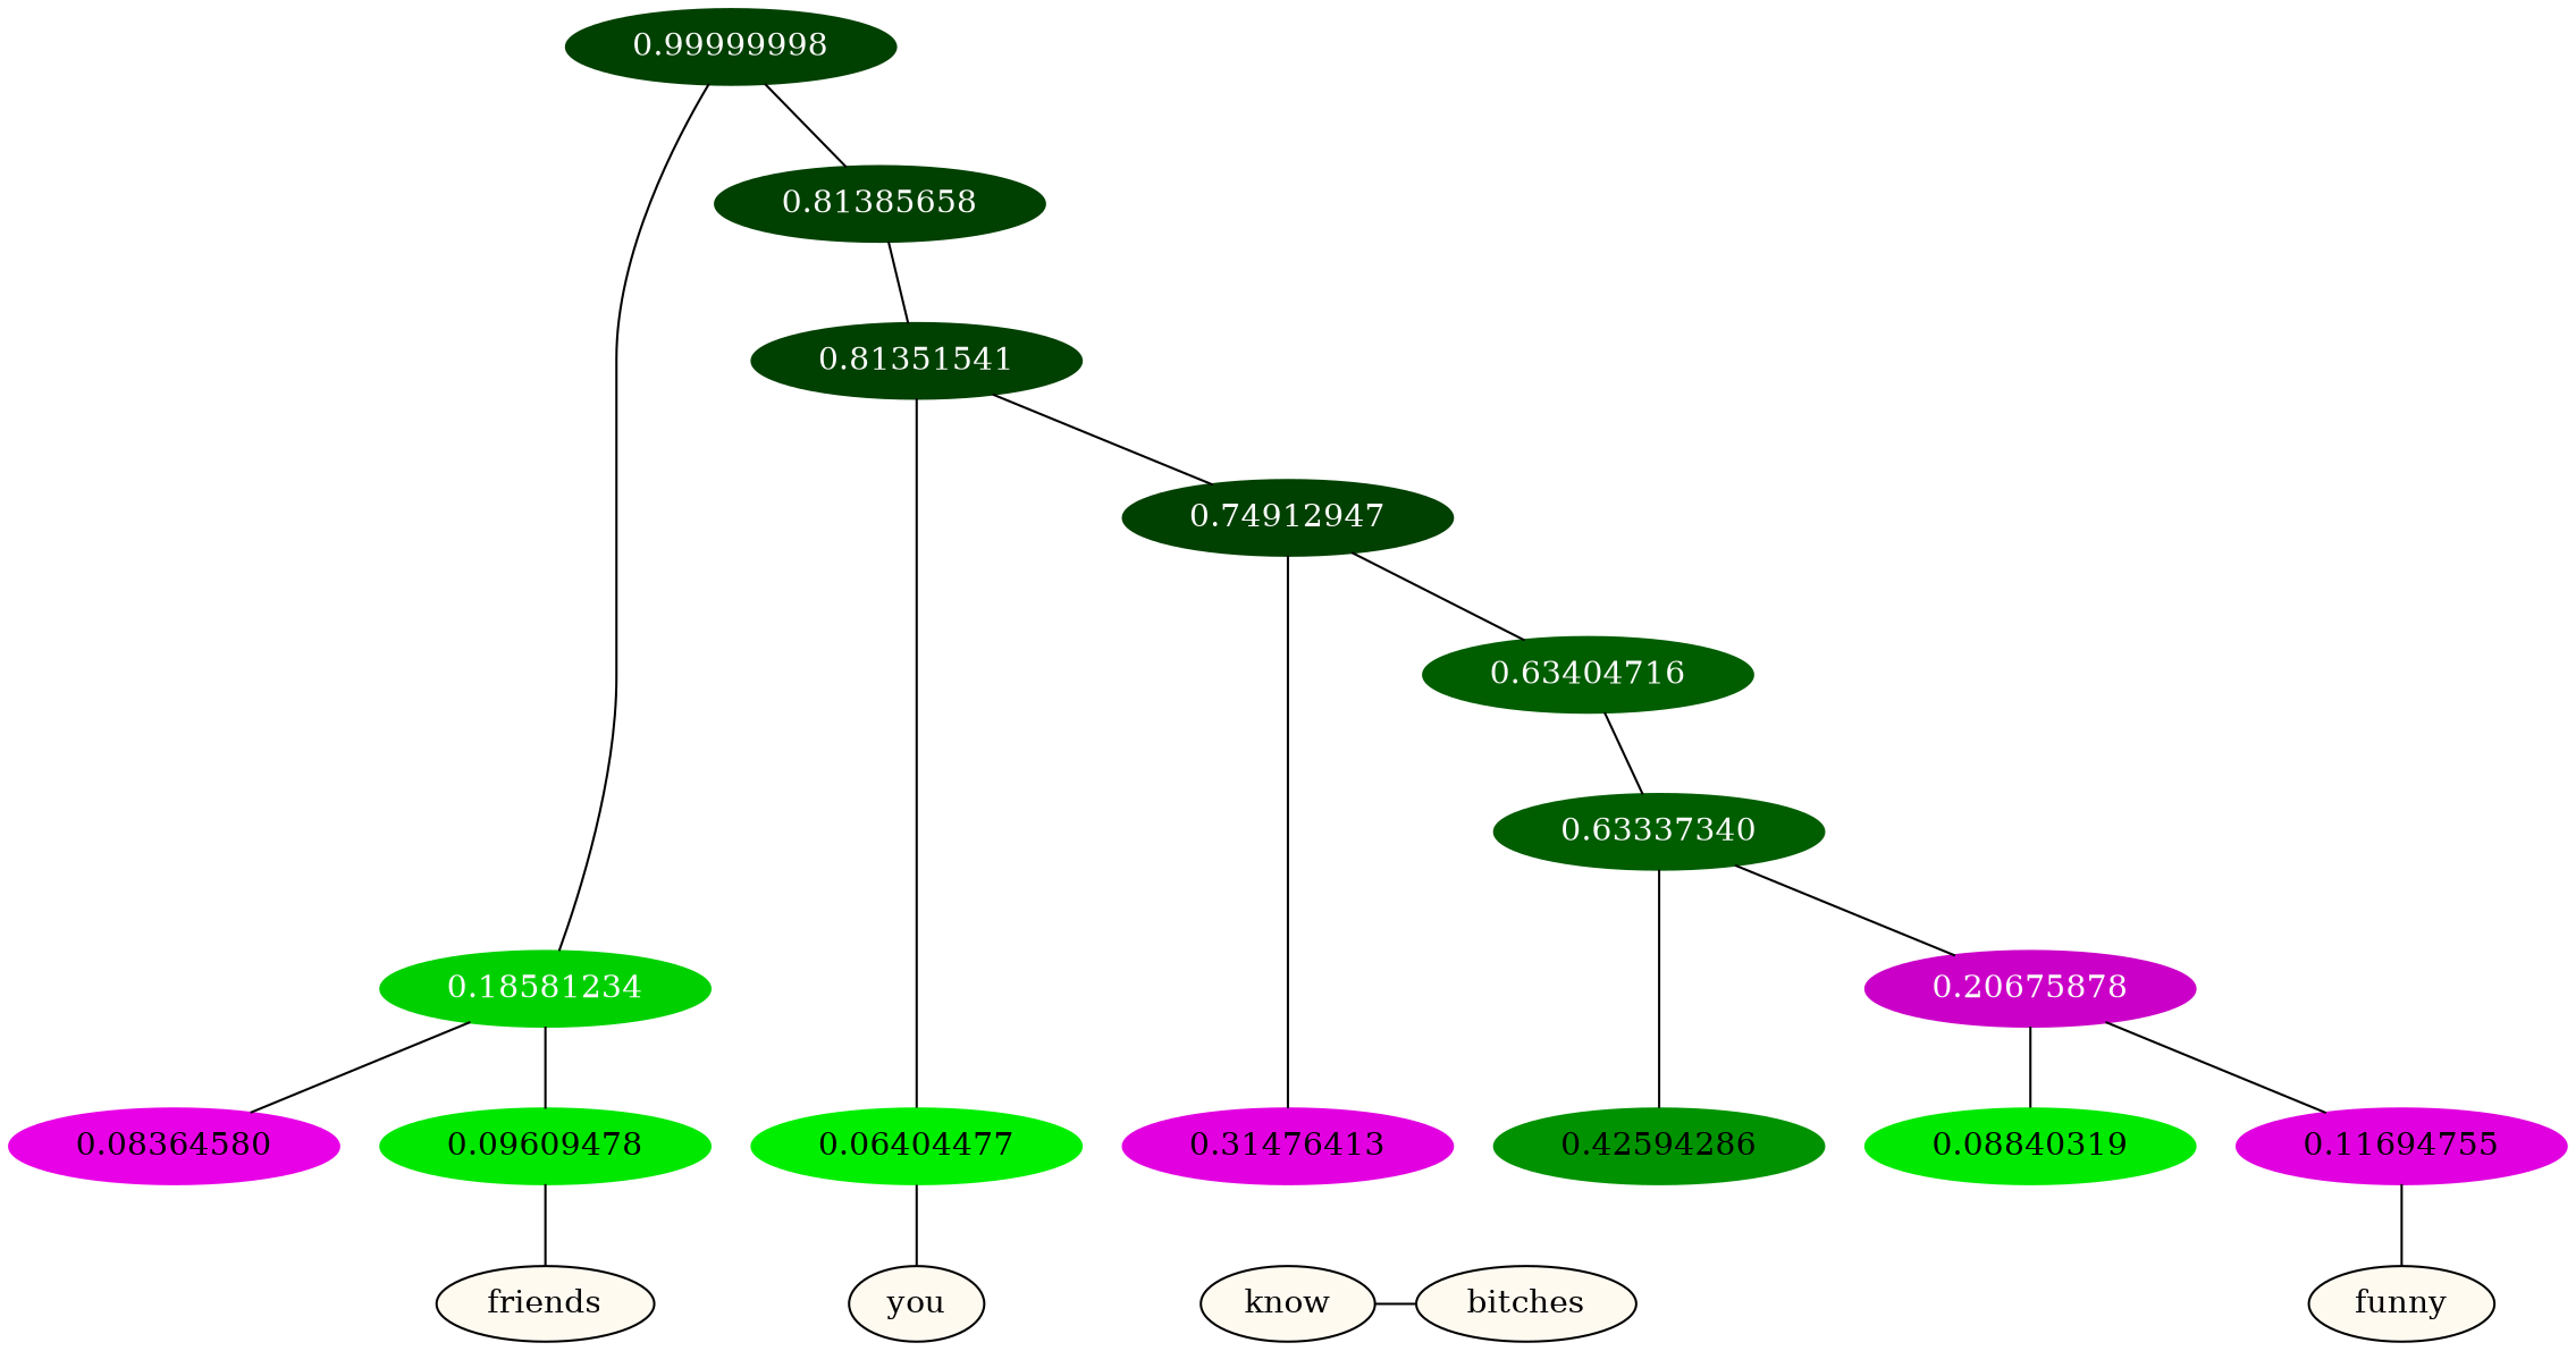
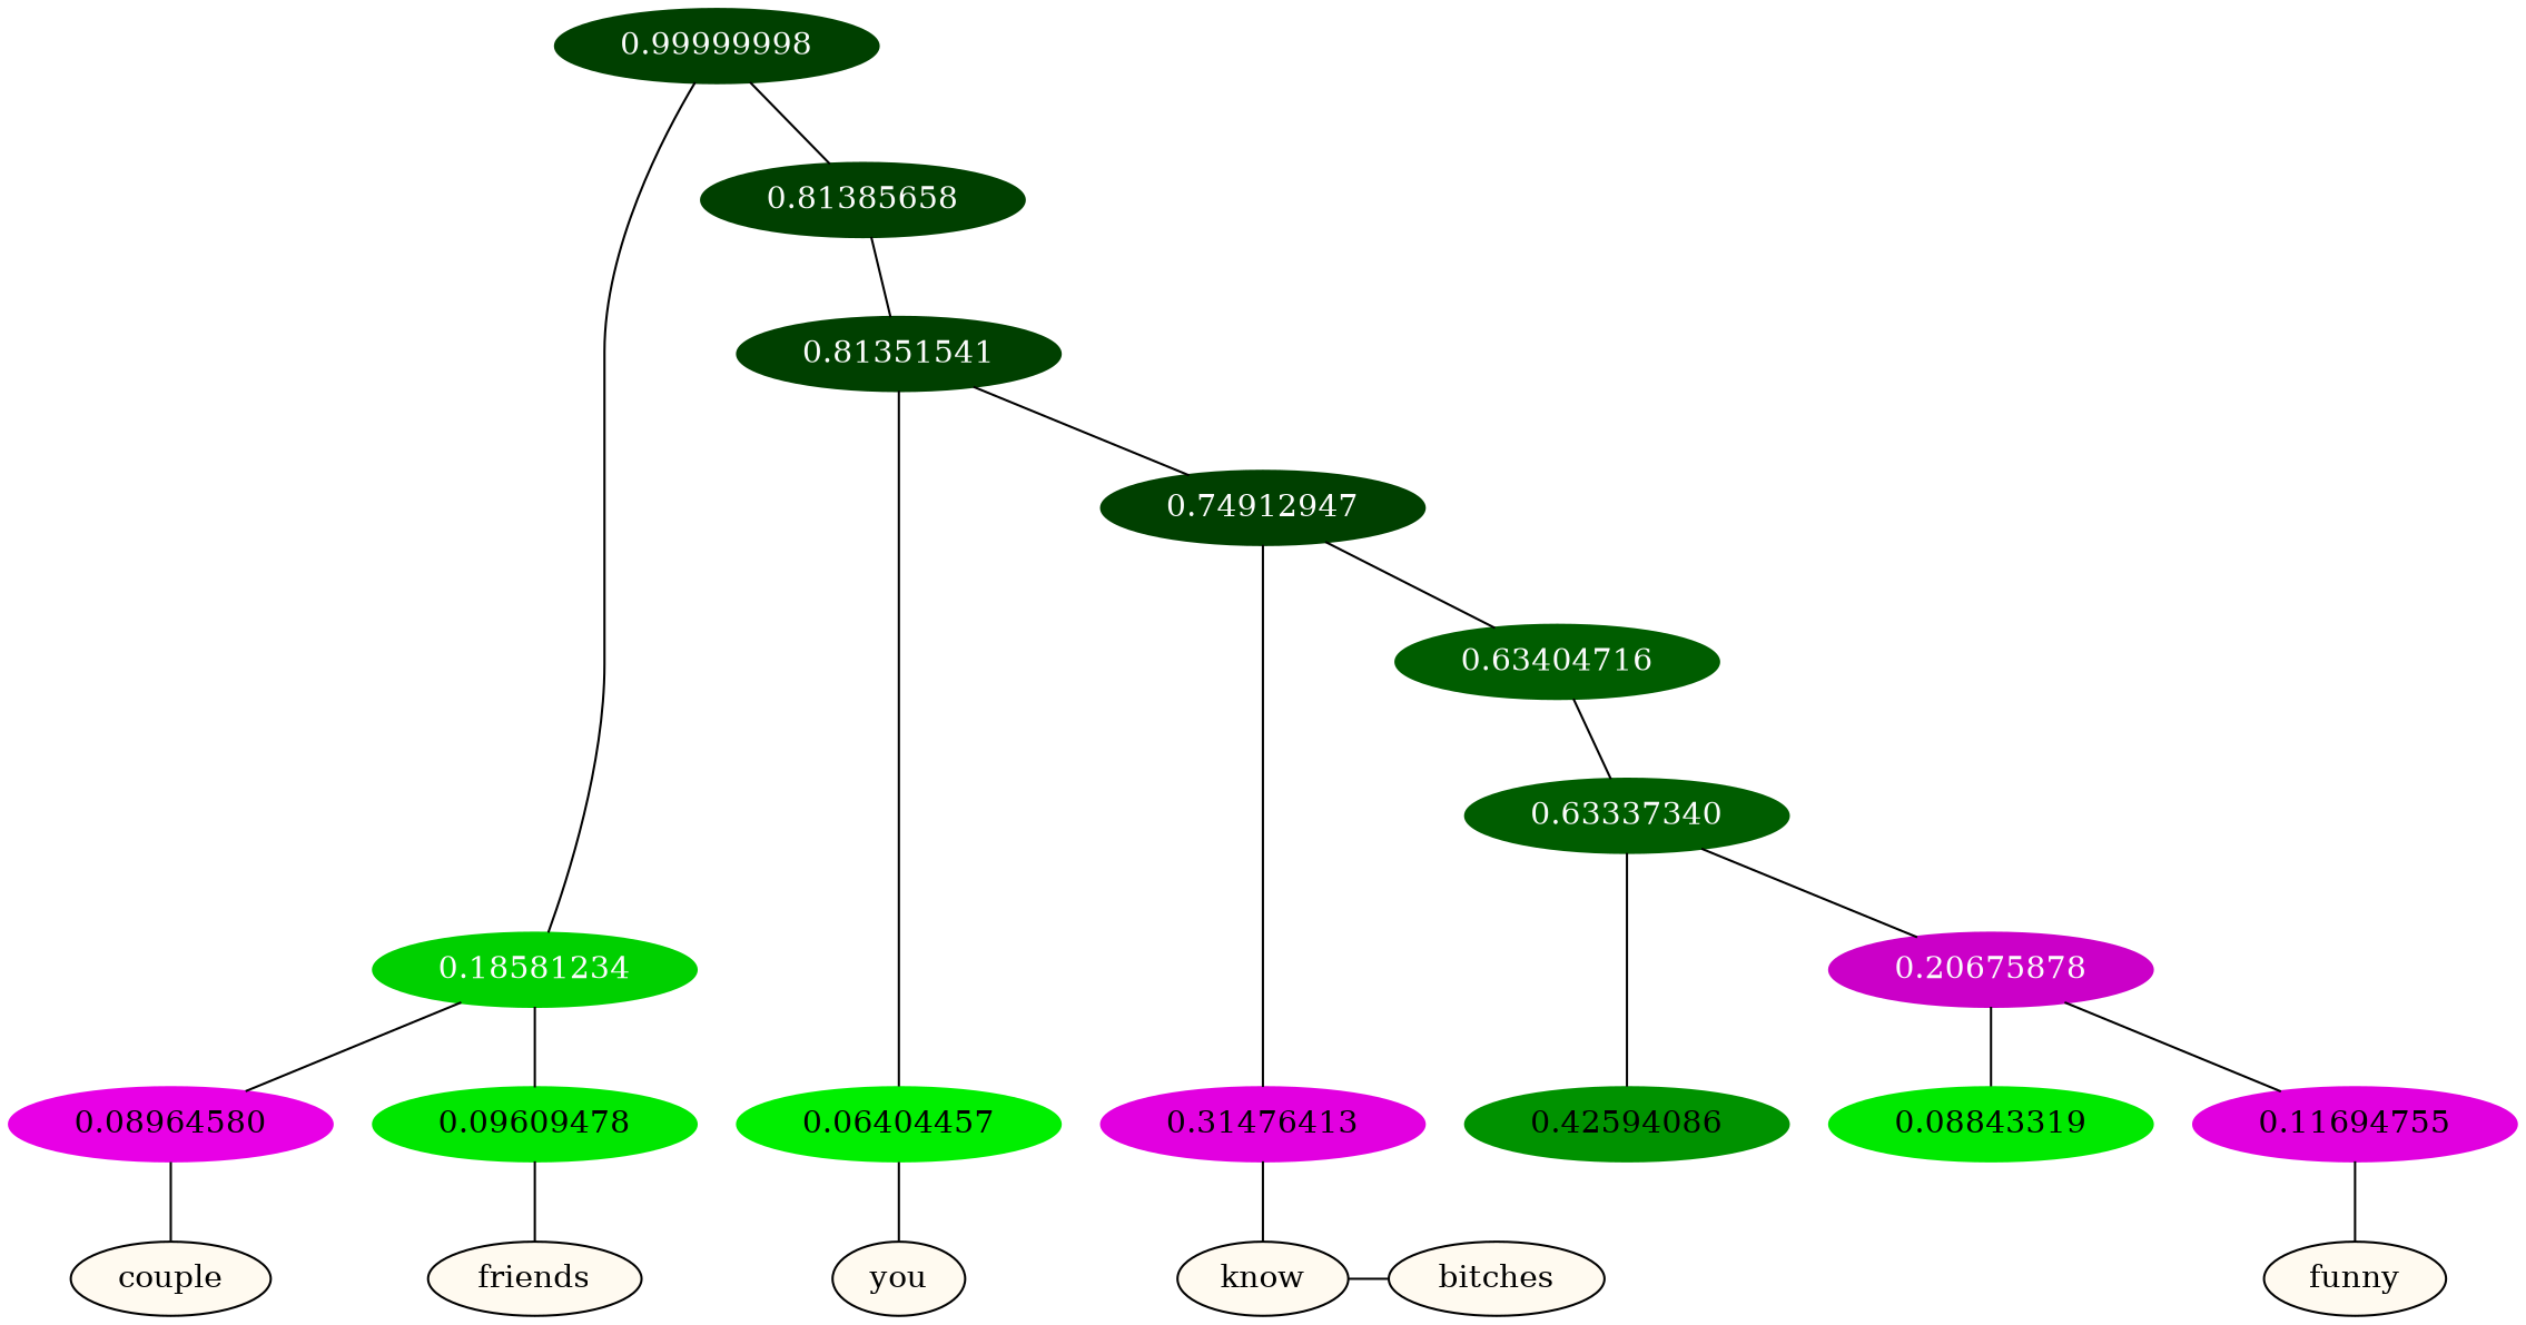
  graph {
    fontname="DejaVu Serif"
    node [color=black fontname="DejaVu Serif" format=png nodesep=0.001 ordering=out overlap_scaling=0.01 ranksep=0.001 style=filled fontcolor=grey99]
    edge [fontname="DejaVu Serif"]
+   n1 [fillcolor=floralwhite height=0.15 label=couple style="filled,solid" width=0.15 fontcolor=""]
    n2 [fillcolor=floralwhite height=0.15 label=friends style="filled,solid" width=0.15 fontcolor=""]
    n3 [fillcolor=floralwhite height=0.15 label=you style="filled,solid" width=0.15 fontcolor=""]
    n4 [fillcolor=floralwhite height=0.15 label=know style="filled,solid" width=0.15 fontcolor=""]
    n5 [fillcolor=floralwhite height=0.15 label=bitches style="filled,solid" width=0.15 fontcolor=""]
    n6 [fillcolor=floralwhite height=0.15 label=funny style="filled,solid" width=0.15 fontcolor=""]
-   n7 [color="0.835 1.000 0.910" fontcolor=black height=0.15 label=0.08364580 width=0.15]
+   n7 [color="0.835 1.000 0.910" fontcolor=black height=0.15 label=0.08964580 width=0.15]
    n8 [color="0.334 1.000 0.904" fontcolor=black height=0.15 label=0.09609478 width=0.15]
-   n9 [color="0.334 1.000 0.936" fontcolor=black height=0.15 label=0.06404477 width=0.15]
+   n9 [color="0.334 1.000 0.936" fontcolor=black height=0.15 label=0.06404457 width=0.15]
    n10 [color="0.835 1.000 0.885" fontcolor=black height=0.15 label=0.31476413 width=0.15]
-   n11 [color="0.334 1.000 0.574" fontcolor=black height=0.15 label=0.42594286 width=0.15]
-   n12 [color="0.334 1.000 0.912" fontcolor=black height=0.15 label=0.08840319 width=0.15]
+   n11 [color="0.334 1.000 0.574" fontcolor=black height=0.15 label=0.42594086 width=0.15]
+   n12 [color="0.334 1.000 0.912" fontcolor=black height=0.15 label=0.08843319 width=0.15]
    n13 [color="0.835 1.000 0.882" fontcolor=black height=0.15 label=0.11694755 width=0.15]
    n14 [color="0.334 1.000 0.250" height=0.15 label=0.99999998 width=0.15]
    n15 [color="0.334 1.000 0.814" height=0.15 label=0.18581234 width=0.15]
    n16 [color="0.334 1.000 0.250" height=0.15 label=0.81385658 width=0.15]
    n17 [color="0.334 1.000 0.250" height=0.15 label=0.81351541 width=0.15]
    n18 [color="0.334 1.000 0.251" height=0.15 label=0.74912947 width=0.15]
    n19 [color="0.334 1.000 0.366" height=0.15 label=0.63404716 width=0.15]
    n20 [color="0.334 1.000 0.367" height=0.15 label=0.63337340 width=0.15]
    n21 [color="0.835 1.000 0.793" height=0.15 label=0.20675878 width=0.15]
    subgraph sub_1 {
      rank=same
+     n1
      n2
      n3
      n4
      n5
      n6
    }
    subgraph sub_2 {
      rank=same
      n7
      n8
      n9
      n10
      n11
      n12
      n13
    }
    n4 -- n5
+   n7 -- n1
    n8 -- n2
    n9 -- n3
+   n10 -- n4
    n13 -- n6
    n14 -- n15
    n14 -- n16
    n15 -- n7
    n15 -- n8
    n16 -- n17
    n17 -- n9
    n17 -- n18
    n18 -- n10
    n18 -- n19
    n19 -- n20
    n20 -- n11
    n20 -- n21
    n21 -- n12
    n21 -- n13
  }
